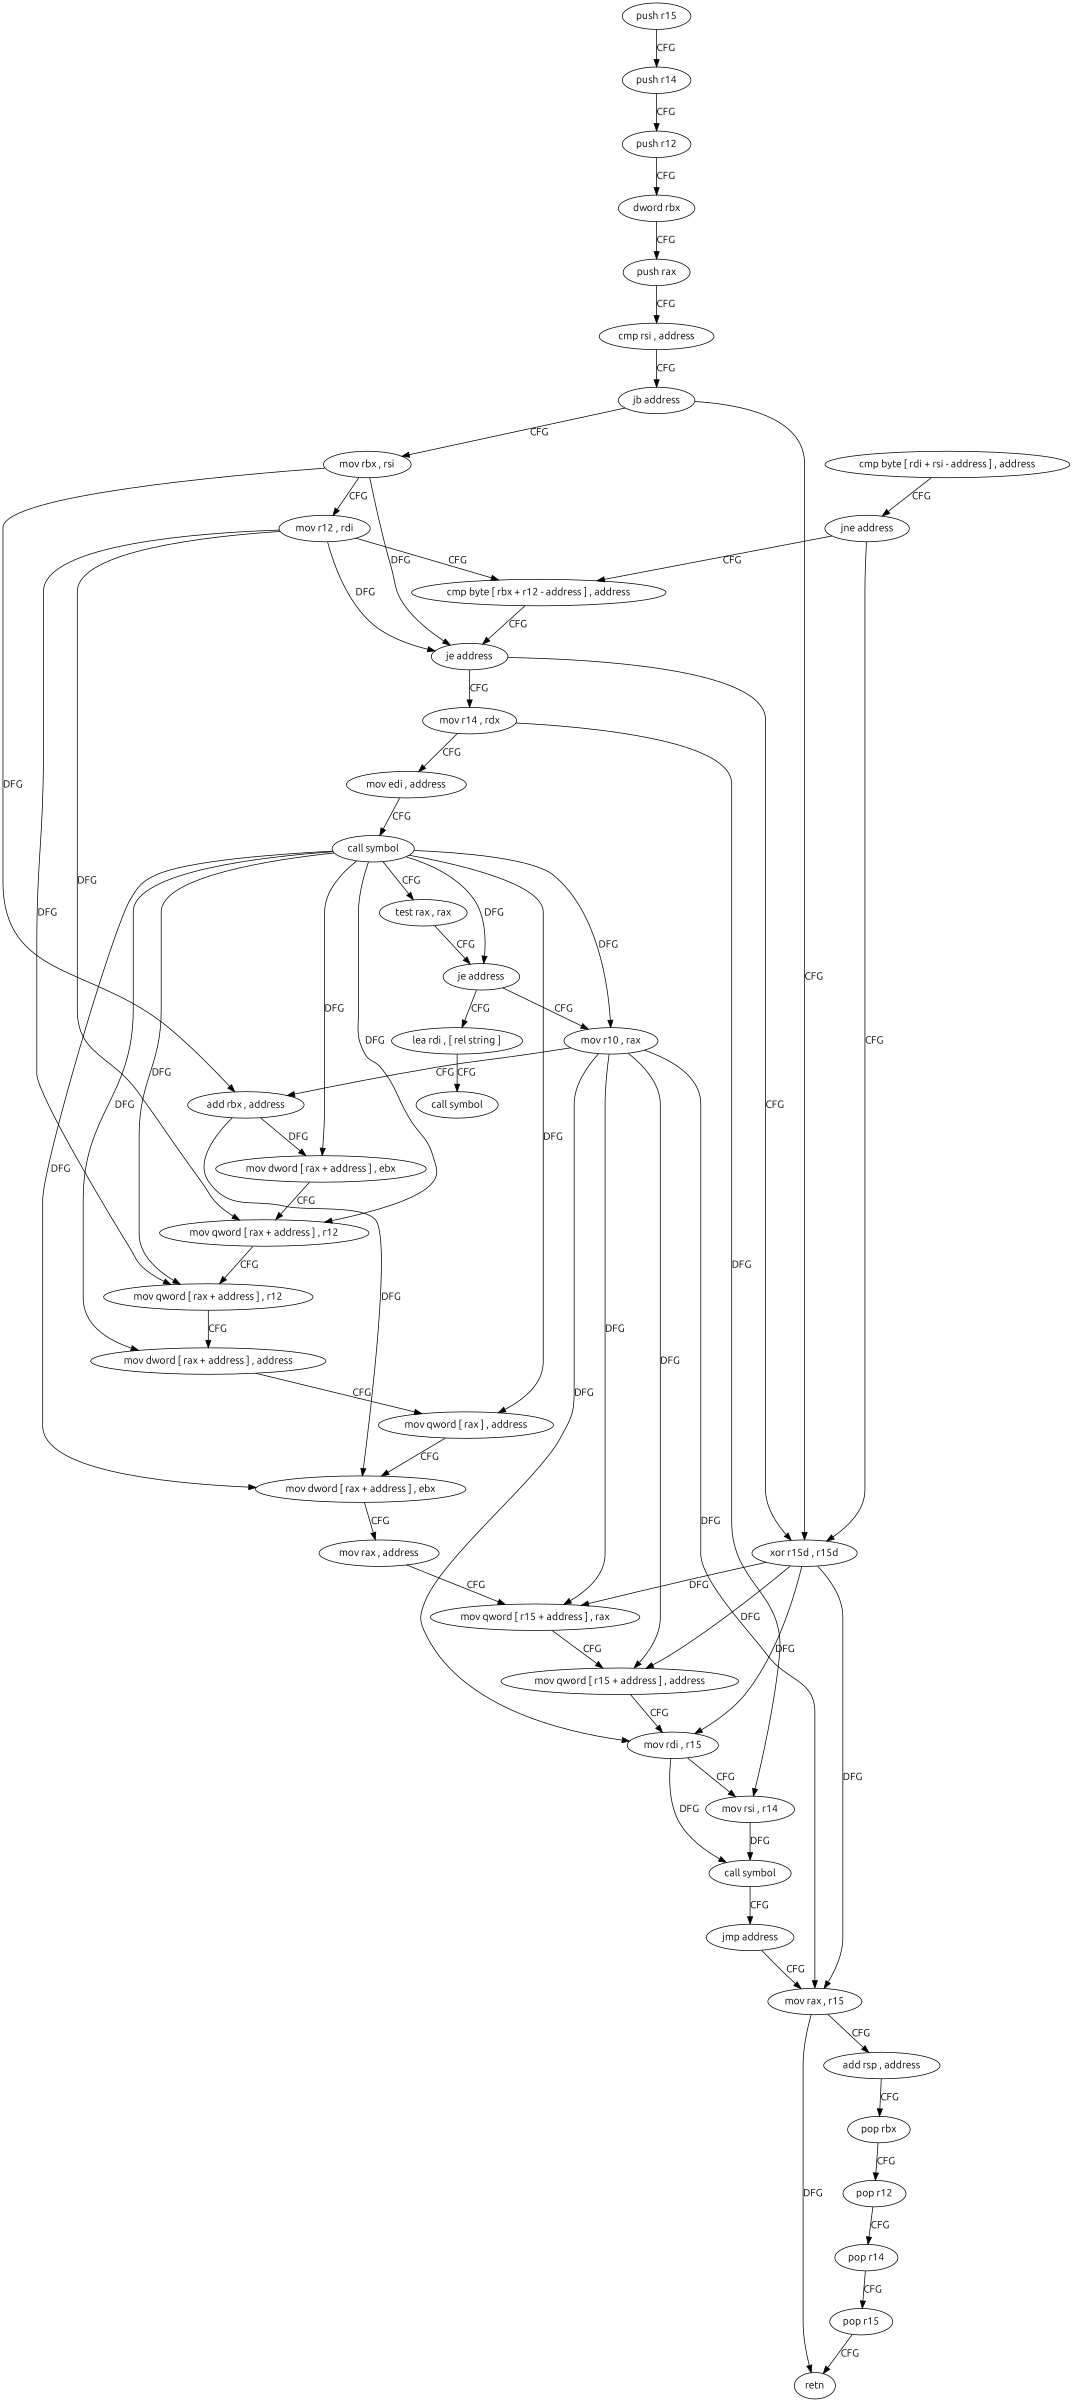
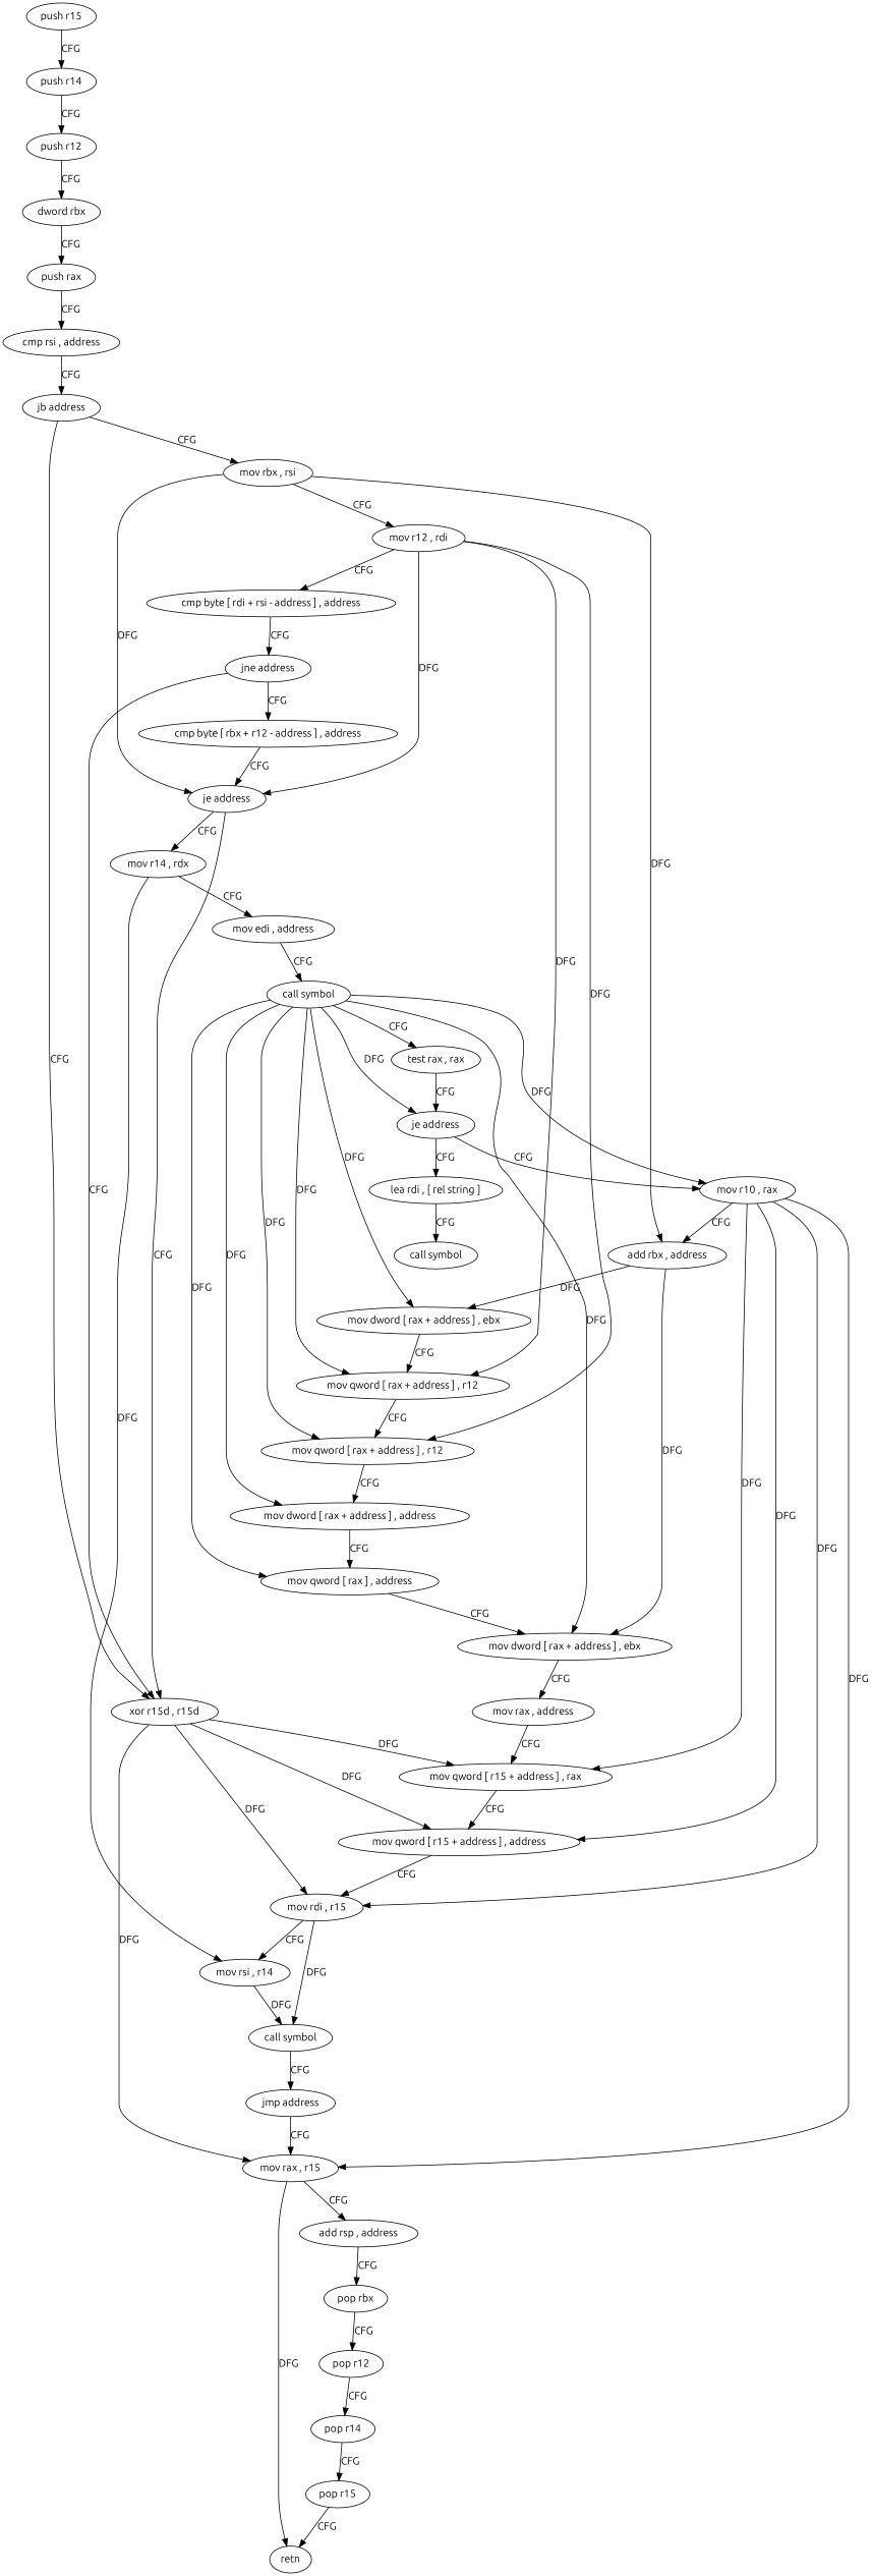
  digraph {
    fontname=Ubuntu
    node [fontname=Ubuntu]
    edge [fontname=Ubuntu]
    n1 [label="push r15"]
    n2 [label="push r14"]
    n3 [label="push r12"]
    n4 [label="dword rbx"]
    n5 [label="push rax"]
    n6 [label="cmp rsi , address"]
    n7 [label="jb address"]
    n8 [label="xor r15d , r15d"]
    n9 [label="mov rbx , rsi"]
    n10 [label="mov rax , r15"]
    n11 [label="mov qword [ r15 + address ] , rax"]
    n12 [label="mov qword [ r15 + address ] , address"]
    n13 [label="mov rdi , r15"]
    n14 [label="mov r12 , rdi"]
    n15 [label="je address"]
    n16 [label="add rbx , address"]
    n17 [label="add rsp , address"]
    n18 [label=retn]
    n19 [label="mov rsi , r14"]
    n20 [label="call symbol"]
    n21 [label="cmp byte [ rdi + rsi - address ] , address"]
    n22 [label="mov qword [ rax + address ] , r12"]
    n23 [label="mov qword [ rax + address ] , r12"]
    n24 [label="mov r14 , rdx"]
    n25 [label="mov dword [ rax + address ] , ebx"]
    n26 [label="mov dword [ rax + address ] , ebx"]
    n27 [label="pop rbx"]
    n28 [label="jne address"]
    n29 [label="mov dword [ rax + address ] , address"]
    n30 [label="cmp byte [ rbx + r12 - address ] , address"]
    n31 [label="mov edi , address"]
    n32 [label="call symbol"]
    n33 [label="test rax , rax"]
    n34 [label="je address"]
    n35 [label="mov r10 , rax"]
    n36 [label="mov qword [ rax ] , address"]
    n37 [label="lea rdi , [ rel string ]"]
    n38 [label="mov rax , address"]
    n39 [label="call symbol"]
    n40 [label="jmp address"]
    n41 [label="pop r12"]
    n42 [label="pop r14"]
    n43 [label="pop r15"]
    n1 -> n2 [label=CFG]
    n2 -> n3 [label=CFG]
    n3 -> n4 [label=CFG]
    n4 -> n5 [label=CFG]
    n5 -> n6 [label=CFG]
    n6 -> n7 [label=CFG]
    n7 -> n8 [label=CFG]
    n7 -> n9 [label=CFG]
    n8 -> n10 [label=DFG]
    n8 -> n11 [label=DFG]
    n8 -> n12 [label=DFG]
    n8 -> n13 [label=DFG]
    n9 -> n14 [label=CFG]
    n9 -> n15 [label=DFG]
    n9 -> n16 [label=DFG]
    n10 -> n17 [label=CFG]
    n10 -> n18 [label=DFG]
    n11 -> n12 [label=CFG]
    n12 -> n13 [label=CFG]
    n13 -> n19 [label=CFG]
    n13 -> n20 [label=DFG]
    n14 -> n15 [label=DFG]
-   n14 -> n30 [label=CFG]
+   n14 -> n21 [label=CFG]
    n14 -> n22 [label=DFG]
    n14 -> n23 [label=DFG]
    n15 -> n8 [label=CFG]
    n15 -> n24 [label=CFG]
    n16 -> n25 [label=DFG]
    n16 -> n26 [label=DFG]
    n17 -> n27 [label=CFG]
    n19 -> n20 [label=DFG]
    n20 -> n40 [label=CFG]
    n21 -> n28 [label=CFG]
    n22 -> n23 [label=CFG]
    n23 -> n29 [label=CFG]
    n24 -> n19 [label=DFG]
    n24 -> n31 [label=CFG]
    n25 -> n22 [label=CFG]
    n26 -> n38 [label=CFG]
    n27 -> n41 [label=CFG]
    n28 -> n8 [label=CFG]
    n28 -> n30 [label=CFG]
    n29 -> n36 [label=CFG]
    n30 -> n15 [label=CFG]
    n31 -> n32 [label=CFG]
    n32 -> n22 [label=DFG]
    n32 -> n23 [label=DFG]
    n32 -> n25 [label=DFG]
    n32 -> n26 [label=DFG]
    n32 -> n29 [label=DFG]
    n32 -> n33 [label=CFG]
    n32 -> n34 [label=DFG]
    n32 -> n35 [label=DFG]
    n32 -> n36 [label=DFG]
    n33 -> n34 [label=CFG]
    n34 -> n35 [label=CFG]
    n34 -> n37 [label=CFG]
    n35 -> n10 [label=DFG]
    n35 -> n11 [label=DFG]
    n35 -> n12 [label=DFG]
    n35 -> n13 [label=DFG]
    n35 -> n16 [label=CFG]
    n36 -> n26 [label=CFG]
    n37 -> n39 [label=CFG]
    n38 -> n11 [label=CFG]
    n40 -> n10 [label=CFG]
    n41 -> n42 [label=CFG]
    n42 -> n43 [label=CFG]
    n43 -> n18 [label=CFG]
  }
